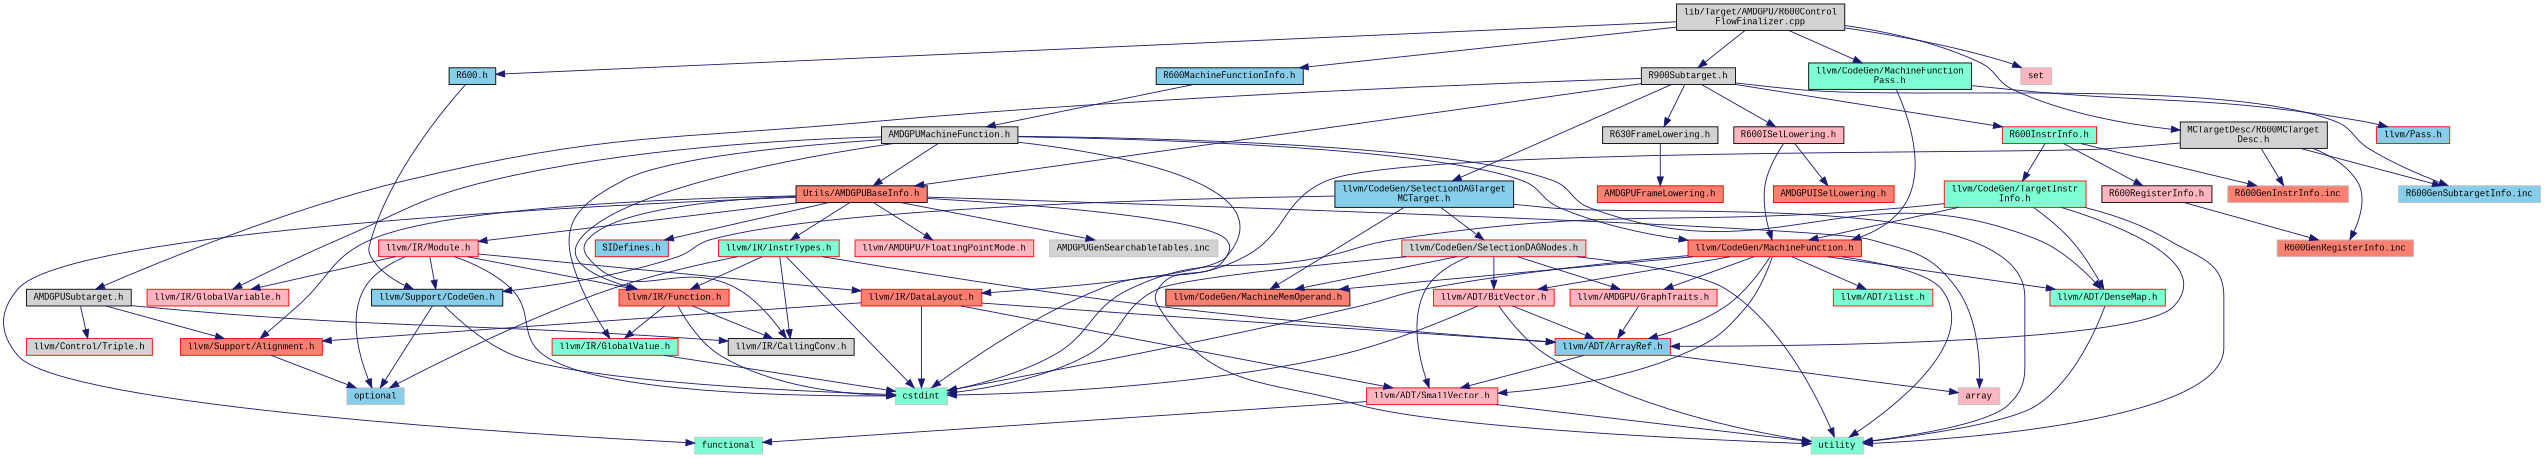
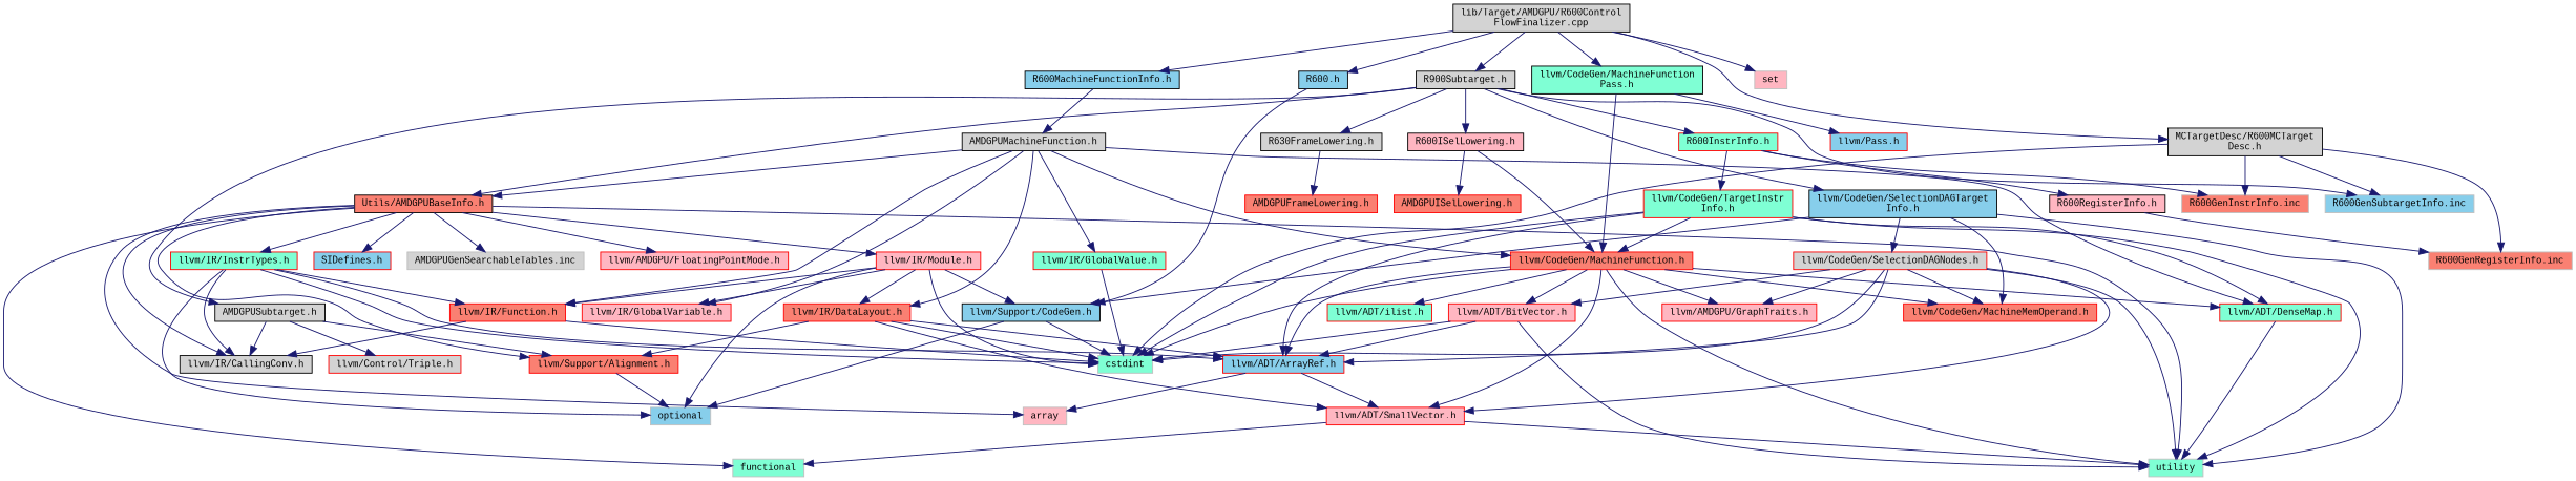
  digraph {
    fontname="Liberation Mono"
    node [color=red fillcolor=lightgrey fontname="Liberation Mono" fontsize=10 shape=record style=filled]
    edge [color=midnightblue fontname="Liberation Mono" fontsize=10 labelfontname=Helvetica labelfontsize=10 style=solid]
    n1 [color=black fontcolor=black height=0.2 label="lib/Target/AMDGPU/R600Control\lFlowFinalizer.cpp" width=0.4]
    n2 [color=black height=0.2 label="MCTargetDesc/R600MCTarget\lDesc.h" width=0.4]
    n3 [color=black fillcolor=skyblue height=0.2 label="R600.h" width=0.4]
    n4 [color=black fillcolor=skyblue height=0.2 label="R600MachineFunctionInfo.h" width=0.4]
    n5 [color=black height=0.2 label="R900Subtarget.h" width=0.4]
    n6 [color=black fillcolor=aquamarine height=0.2 label="llvm/CodeGen/MachineFunction\lPass.h" width=0.4]
    n7 [color=grey75 fillcolor=lightpink height=0.2 label=set width=0.4]
    n8 [color=grey75 fillcolor=aquamarine height=0.2 label=cstdint width=0.4]
    n9 [color=grey75 fillcolor=salmon height=0.2 label="R600GenRegisterInfo.inc" width=0.4]
    n10 [color=grey75 fillcolor=salmon height=0.2 label="R600GenInstrInfo.inc" width=0.4]
    n11 [color=grey75 fillcolor=skyblue height=0.2 label="R600GenSubtargetInfo.inc" width=0.4]
    n12 [color=black fillcolor=skyblue height=0.2 label="llvm/Support/CodeGen.h" width=0.4]
    n13 [color=black height=0.2 label="AMDGPUMachineFunction.h" width=0.4]
    n14 [color=black fillcolor=salmon height=0.2 label="Utils/AMDGPUBaseInfo.h" width=0.4]
    n15 [color=black height=0.2 label="AMDGPUSubtarget.h" width=0.4]
    n16 [color=black height=0.2 label="R630FrameLowering.h" width=0.4]
    n17 [color=black fillcolor=lightpink height=0.2 label="R600ISelLowering.h" width=0.4]
    n18 [fillcolor=aquamarine height=0.2 label="R600InstrInfo.h" width=0.4]
-   n19 [color=black fillcolor=skyblue height=0.2 label="llvm/CodeGen/SelectionDAGTarget\lMCTarget.h" width=0.4]
+   n19 [color=black fillcolor=skyblue height=0.2 label="llvm/CodeGen/SelectionDAGTarget\lInfo.h" width=0.4]
    n20 [fillcolor=salmon height=0.2 label="llvm/CodeGen/MachineFunction.h" width=0.4]
    n21 [fillcolor=skyblue height=0.2 label="llvm/Pass.h" width=0.4]
    n22 [color=grey75 fillcolor=skyblue height=0.2 label=optional width=0.4]
    n23 [fillcolor=salmon height=0.2 label="llvm/IR/Function.h" width=0.4]
    n24 [fillcolor=aquamarine height=0.2 label="llvm/IR/GlobalValue.h" width=0.4]
    n25 [fillcolor=salmon height=0.2 label="llvm/IR/DataLayout.h" width=0.4]
    n26 [fillcolor=lightpink height=0.2 label="llvm/IR/GlobalVariable.h" width=0.4]
    n27 [fillcolor=aquamarine height=0.2 label="llvm/ADT/DenseMap.h" width=0.4]
    n28 [fillcolor=skyblue height=0.2 label="SIDefines.h" width=0.4]
    n29 [fillcolor=lightpink height=0.2 label="llvm/AMDGPU/FloatingPointMode.h" width=0.4]
    n30 [color=black height=0.2 label="llvm/IR/CallingConv.h" width=0.4]
    n31 [fillcolor=aquamarine height=0.2 label="llvm/IR/InstrTypes.h" width=0.4]
    n32 [color=grey75 fillcolor=aquamarine height=0.2 label=functional width=0.4]
    n33 [color=grey75 fillcolor=aquamarine height=0.2 label=utility width=0.4]
    n34 [color=grey75 fillcolor=lightpink height=0.2 label=array width=0.4]
    n35 [fillcolor=lightpink height=0.2 label="llvm/IR/Module.h" width=0.4]
    n36 [fillcolor=salmon height=0.2 label="llvm/Support/Alignment.h" width=0.4]
    n37 [color=grey75 height=0.2 label="AMDGPUGenSearchableTables.inc" width=0.4]
    n38 [fillcolor=skyblue height=0.2 label="llvm/ADT/ArrayRef.h" width=0.4]
    n39 [fillcolor=lightpink height=0.2 label="llvm/ADT/SmallVector.h" width=0.4]
    n40 [fillcolor=lightpink height=0.2 label="llvm/ADT/BitVector.h" width=0.4]
    n41 [fillcolor=lightpink height=0.2 label="llvm/AMDGPU/GraphTraits.h" width=0.4]
    n42 [fillcolor=aquamarine height=0.2 label="llvm/ADT/ilist.h" width=0.4]
-   n43 [color=black fillcolor=salmon height=0.2 label="llvm/CodeGen/MachineMemOperand.h" width=0.4]
+   n43 [fillcolor=salmon height=0.2 label="llvm/CodeGen/MachineMemOperand.h" width=0.4]
    n44 [height=0.2 label="llvm/Control/Triple.h" width=0.4]
    n45 [fillcolor=salmon height=0.2 label="AMDGPUFrameLowering.h" width=0.4]
    n46 [fillcolor=salmon height=0.2 label="AMDGPUISelLowering.h" width=0.4]
    n47 [color=black fillcolor=lightpink height=0.2 label="R600RegisterInfo.h" width=0.4]
    n48 [fillcolor=aquamarine height=0.2 label="llvm/CodeGen/TargetInstr\lInfo.h" width=0.4]
    n49 [height=0.2 label="llvm/CodeGen/SelectionDAGNodes.h" width=0.4]
    n1 -> n2
    n1 -> n3
    n1 -> n4
    n1 -> n5
    n1 -> n6
    n1 -> n7
    n2 -> n8
    n2 -> n9
    n2 -> n10
    n2 -> n11
    n3 -> n12
    n4 -> n13
    n5 -> n11
    n5 -> n14
    n5 -> n15
    n5 -> n16
    n5 -> n17
    n5 -> n18
    n5 -> n19
    n6 -> n20
    n6 -> n21
    n12 -> n8
    n12 -> n22
    n13 -> n14
    n13 -> n20
    n13 -> n23
    n13 -> n24
    n13 -> n25
    n13 -> n26
    n13 -> n27
    n14 -> n28
    n14 -> n29
    n14 -> n30
    n14 -> n31
    n14 -> n32
    n14 -> n33
    n14 -> n34
    n14 -> n35
    n14 -> n36
    n14 -> n37
    n15 -> n30
    n15 -> n36
    n15 -> n44
    n16 -> n45
    n17 -> n20
    n17 -> n46
    n18 -> n10
    n18 -> n47
    n18 -> n48
    n19 -> n12
    n19 -> n33
    n19 -> n43
    n19 -> n49
    n20 -> n8
    n20 -> n27
    n20 -> n33
    n20 -> n38
    n20 -> n39
    n20 -> n40
    n20 -> n41
    n20 -> n42
    n20 -> n43
    n23 -> n8
-   n23 -> n24
    n23 -> n30
    n24 -> n8
    n25 -> n8
    n25 -> n36
    n25 -> n38
    n25 -> n39
    n27 -> n33
    n31 -> n8
    n31 -> n22
    n31 -> n23
    n31 -> n30
    n31 -> n38
    n35 -> n8
    n35 -> n12
    n35 -> n22
    n35 -> n23
    n35 -> n25
    n35 -> n26
    n36 -> n22
    n38 -> n34
    n38 -> n39
    n39 -> n32
    n39 -> n33
    n40 -> n8
    n40 -> n33
    n40 -> n38
    n47 -> n9
    n48 -> n8
    n48 -> n20
    n48 -> n27
    n48 -> n33
    n48 -> n38
    n49 -> n8
    n49 -> n33
-   n41 -> n38
+   n49 -> n38
    n49 -> n39
    n49 -> n40
    n49 -> n41
    n49 -> n43
  }
